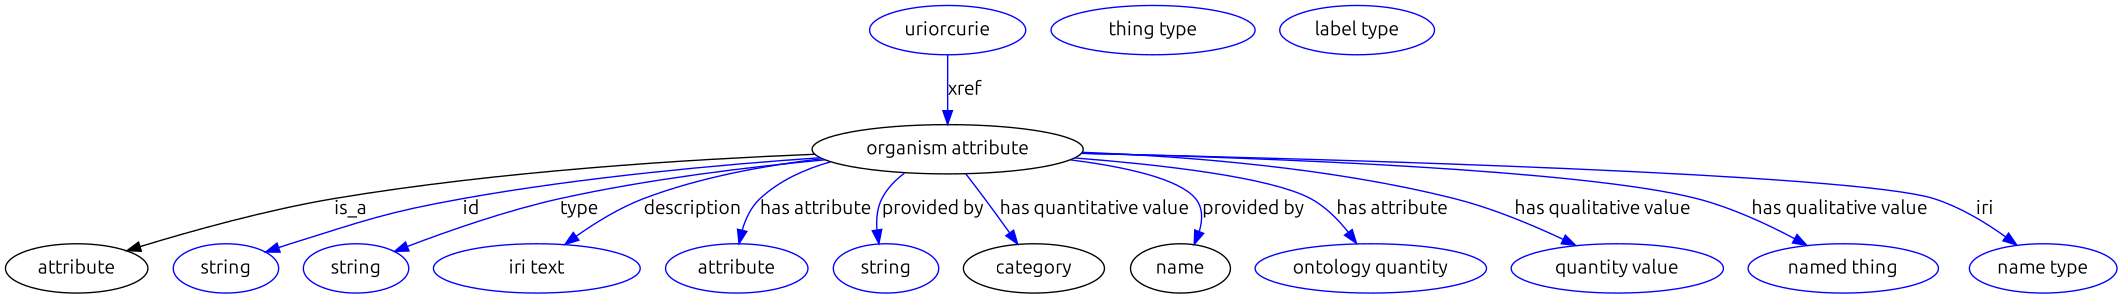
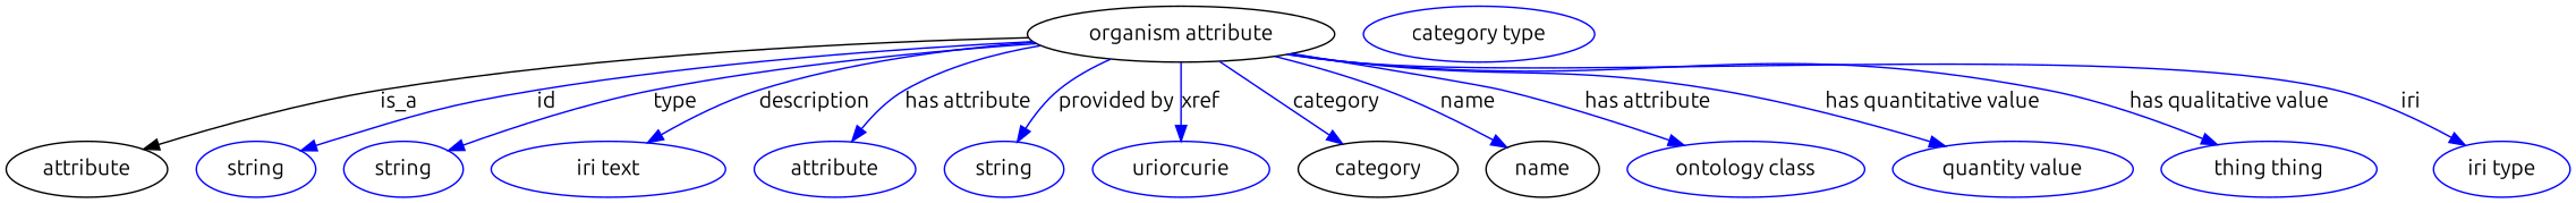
  digraph {
    fontname=Ubuntu
    node [fontname=Ubuntu color=blue]
    edge [fontname=Ubuntu color=blue style=solid]
    n1 [height=0.5 label="organism attribute" width=2.7442 color=""]
    attribute [height=0.5 width=1.4443 color=""]
    n3 [height=0.5 label=string width=1.0652]
    n4 [height=0.5 label=string width=1.0652]
    n5 [height=0.5 label="iri text" width=2.0943]
    n6 [height=0.5 label=attribute width=1.4443]
    n7 [height=0.5 label=string width=1.0652]
    n8 [height=0.5 label=uriorcurie width=1.5887]
    category [height=0.5 width=1.4263 color=""]
    name [height=0.5 width=1.011 color=""]
-   n11 [height=0.5 label="ontology quantity" width=2.1304]
+   n11 [height=0.5 label="ontology class" width=2.1304]
    n12 [height=0.5 label="quantity value" width=2.1484]
-   n13 [height=0.5 label="named thing" width=1.9318]
-   n14 [height=0.5 label="name type" width=1.2277]
-   n15 [height=0.5 label="thing type" width=2.0762]
-   n16 [height=0.5 label="label type" width=1.5707]
+   n13 [height=0.5 label="thing thing" width=1.9318]
+   n14 [height=0.5 label="iri type" width=1.2277]
+   n15 [height=0.5 label="category type" width=2.0762]
    n1 -> attribute [label=is_a color="" style=""]
    n1 -> n3 [label=id]
    n1 -> n4 [label=type]
    n1 -> n5 [label=description]
    n1 -> n6 [label="has attribute"]
    n1 -> n7 [label="provided by"]
-   n8 -> n1 [label=xref]
-   n1 -> category [label="has quantitative value"]
-   n1 -> name [label="provided by"]
+   n1 -> n8 [label=xref]
+   n1 -> category [label=category]
+   n1 -> name [label=name]
    n1 -> n11 [label="has attribute"]
-   n1 -> n12 [label="has qualitative value"]
+   n1 -> n12 [label="has quantitative value"]
    n1 -> n13 [label="has qualitative value"]
    n1 -> n14 [label=iri]
  }
